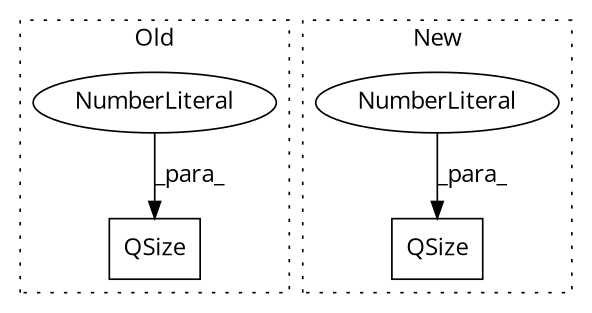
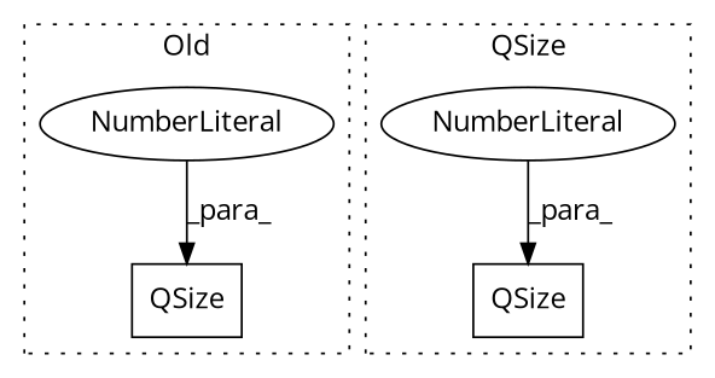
  digraph {
    fontname="Open Sans"
    node [a=32 l="6,1" shape=box fontname="Open Sans"]
    edge [fontname="Open Sans"]
    n1 [label=QSize s="5290,5303"]
    n2 [a=34 l=3 label=NumberLiteral s=5296 shape=ellipse]
    n3 [label=QSize s="5597,5610"]
    n4 [a=34 l=3 label=NumberLiteral s=5607 shape=ellipse]
    subgraph cluster_1 {
      label=Old
      style=dotted
      n1
      n2
    }
    subgraph cluster_2 {
-     label=New
+     label=QSize
      style=dotted
      n3
      n4
    }
    n2 -> n1 [label=_para_]
    n4 -> n3 [label=_para_]
  }
